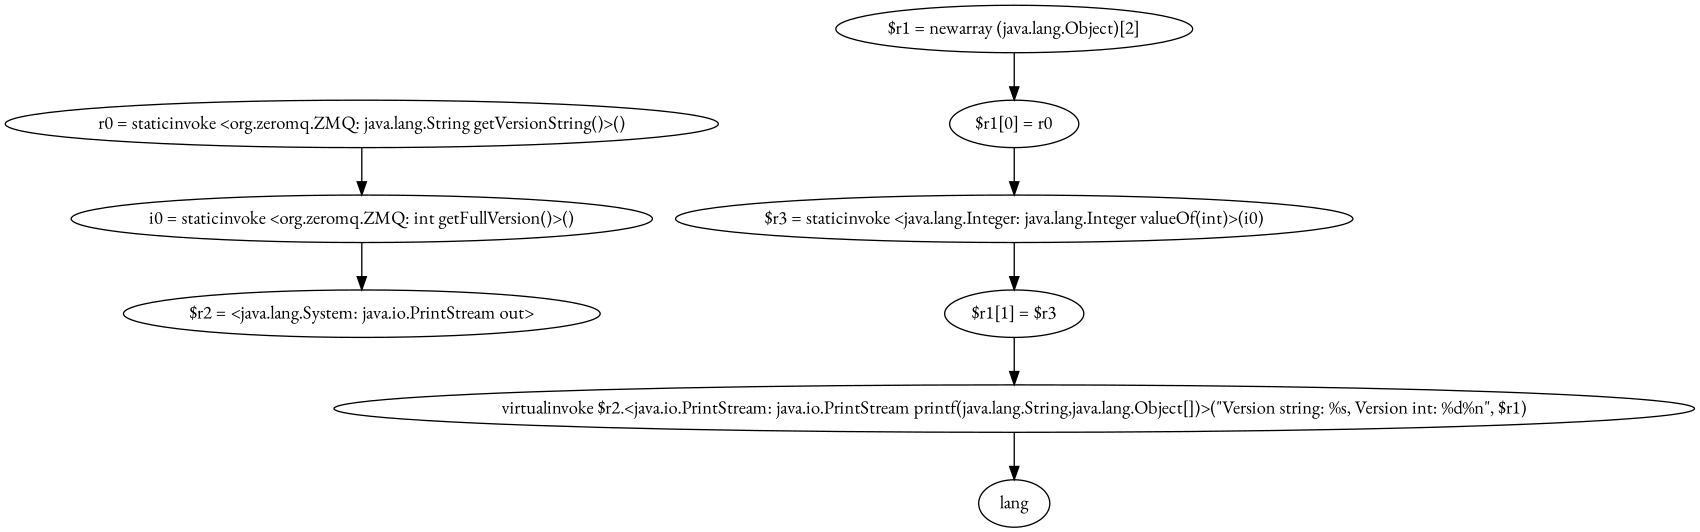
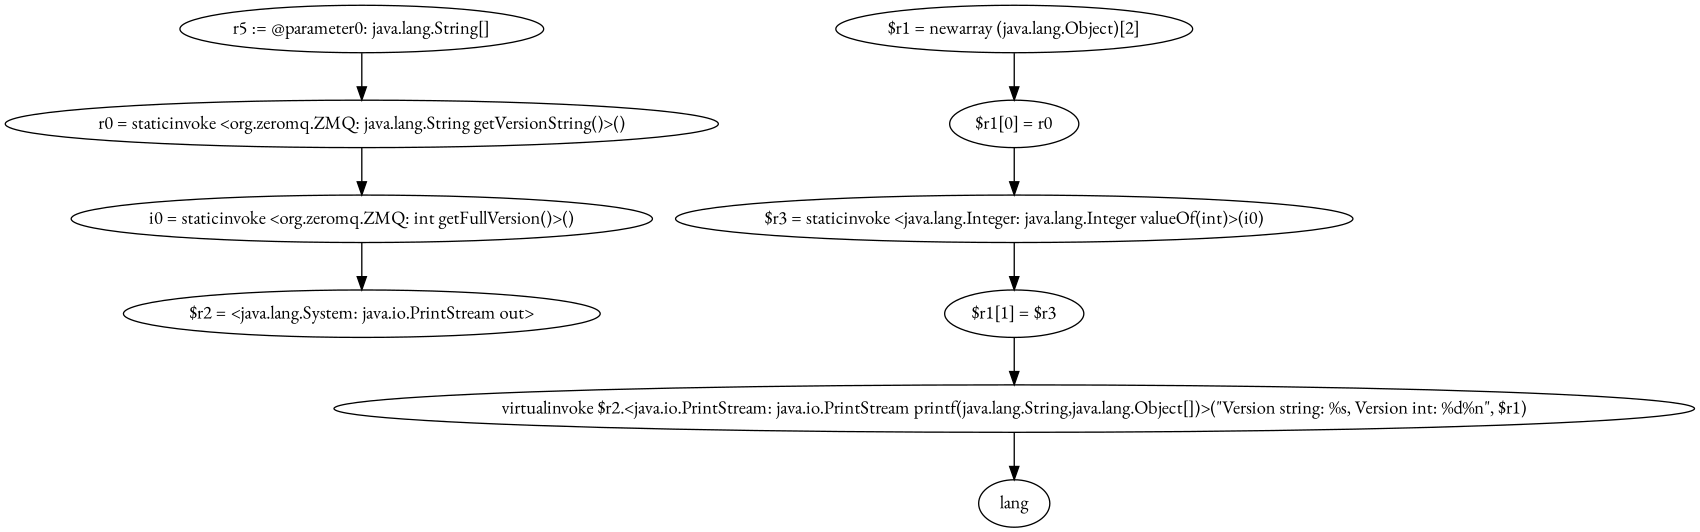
  digraph {
    fontname="EB Garamond"
    node [fontname="EB Garamond"]
    edge [fontname="EB Garamond"]
+   "r5 := @parameter0: java.lang.String[]"
    "r0 = staticinvoke <org.zeromq.ZMQ: java.lang.String getVersionString()>()"
    "i0 = staticinvoke <org.zeromq.ZMQ: int getFullVersion()>()"
    "$r2 = <java.lang.System: java.io.PrintStream out>"
    "$r1 = newarray (java.lang.Object)[2]"
    "$r1[0] = r0"
    "$r3 = staticinvoke <java.lang.Integer: java.lang.Integer valueOf(int)>(i0)"
    "$r1[1] = $r3"
    "virtualinvoke $r2.<java.io.PrintStream: java.io.PrintStream printf(java.lang.String,java.lang.Object[])>(\"Version string: %s, Version int: %d%n\", $r1)"
    n10 [label=lang]
+   "r5 := @parameter0: java.lang.String[]" -> "r0 = staticinvoke <org.zeromq.ZMQ: java.lang.String getVersionString()>()"
    "r0 = staticinvoke <org.zeromq.ZMQ: java.lang.String getVersionString()>()" -> "i0 = staticinvoke <org.zeromq.ZMQ: int getFullVersion()>()"
    "i0 = staticinvoke <org.zeromq.ZMQ: int getFullVersion()>()" -> "$r2 = <java.lang.System: java.io.PrintStream out>"
    "$r1 = newarray (java.lang.Object)[2]" -> "$r1[0] = r0"
    "$r1[0] = r0" -> "$r3 = staticinvoke <java.lang.Integer: java.lang.Integer valueOf(int)>(i0)"
    "$r3 = staticinvoke <java.lang.Integer: java.lang.Integer valueOf(int)>(i0)" -> "$r1[1] = $r3"
    "$r1[1] = $r3" -> "virtualinvoke $r2.<java.io.PrintStream: java.io.PrintStream printf(java.lang.String,java.lang.Object[])>(\"Version string: %s, Version int: %d%n\", $r1)"
    "virtualinvoke $r2.<java.io.PrintStream: java.io.PrintStream printf(java.lang.String,java.lang.Object[])>(\"Version string: %s, Version int: %d%n\", $r1)" -> n10
  }
